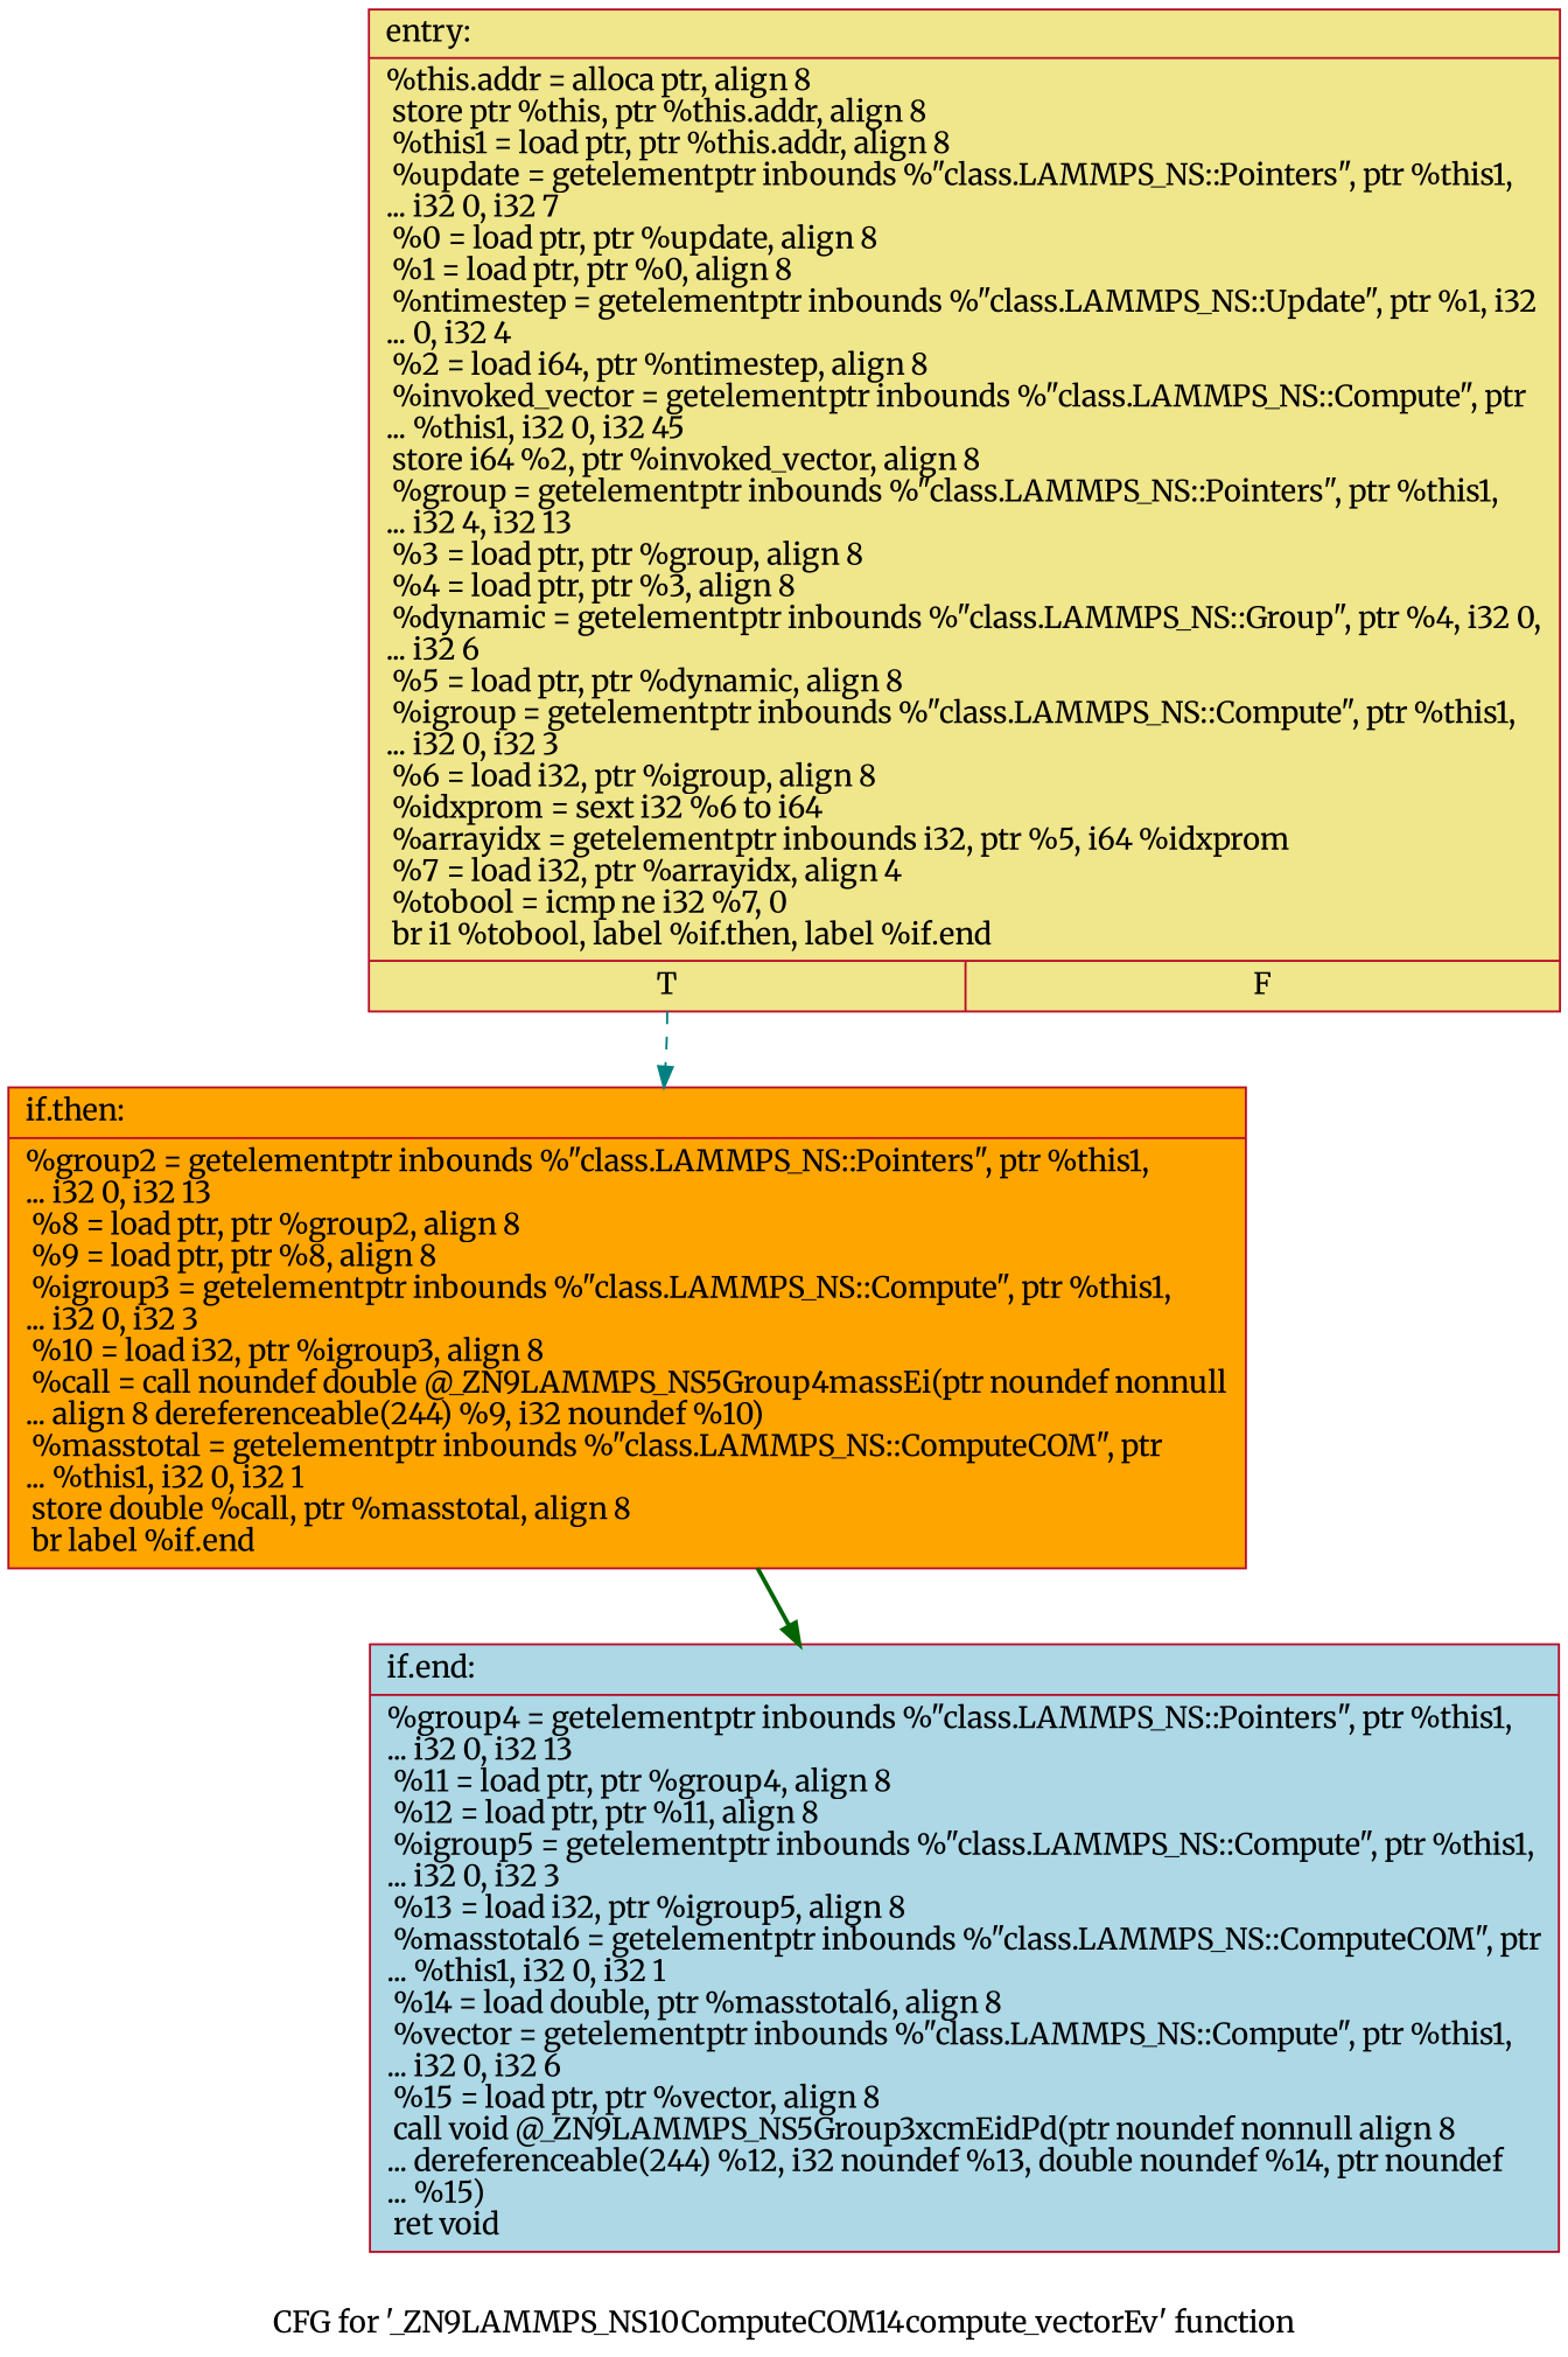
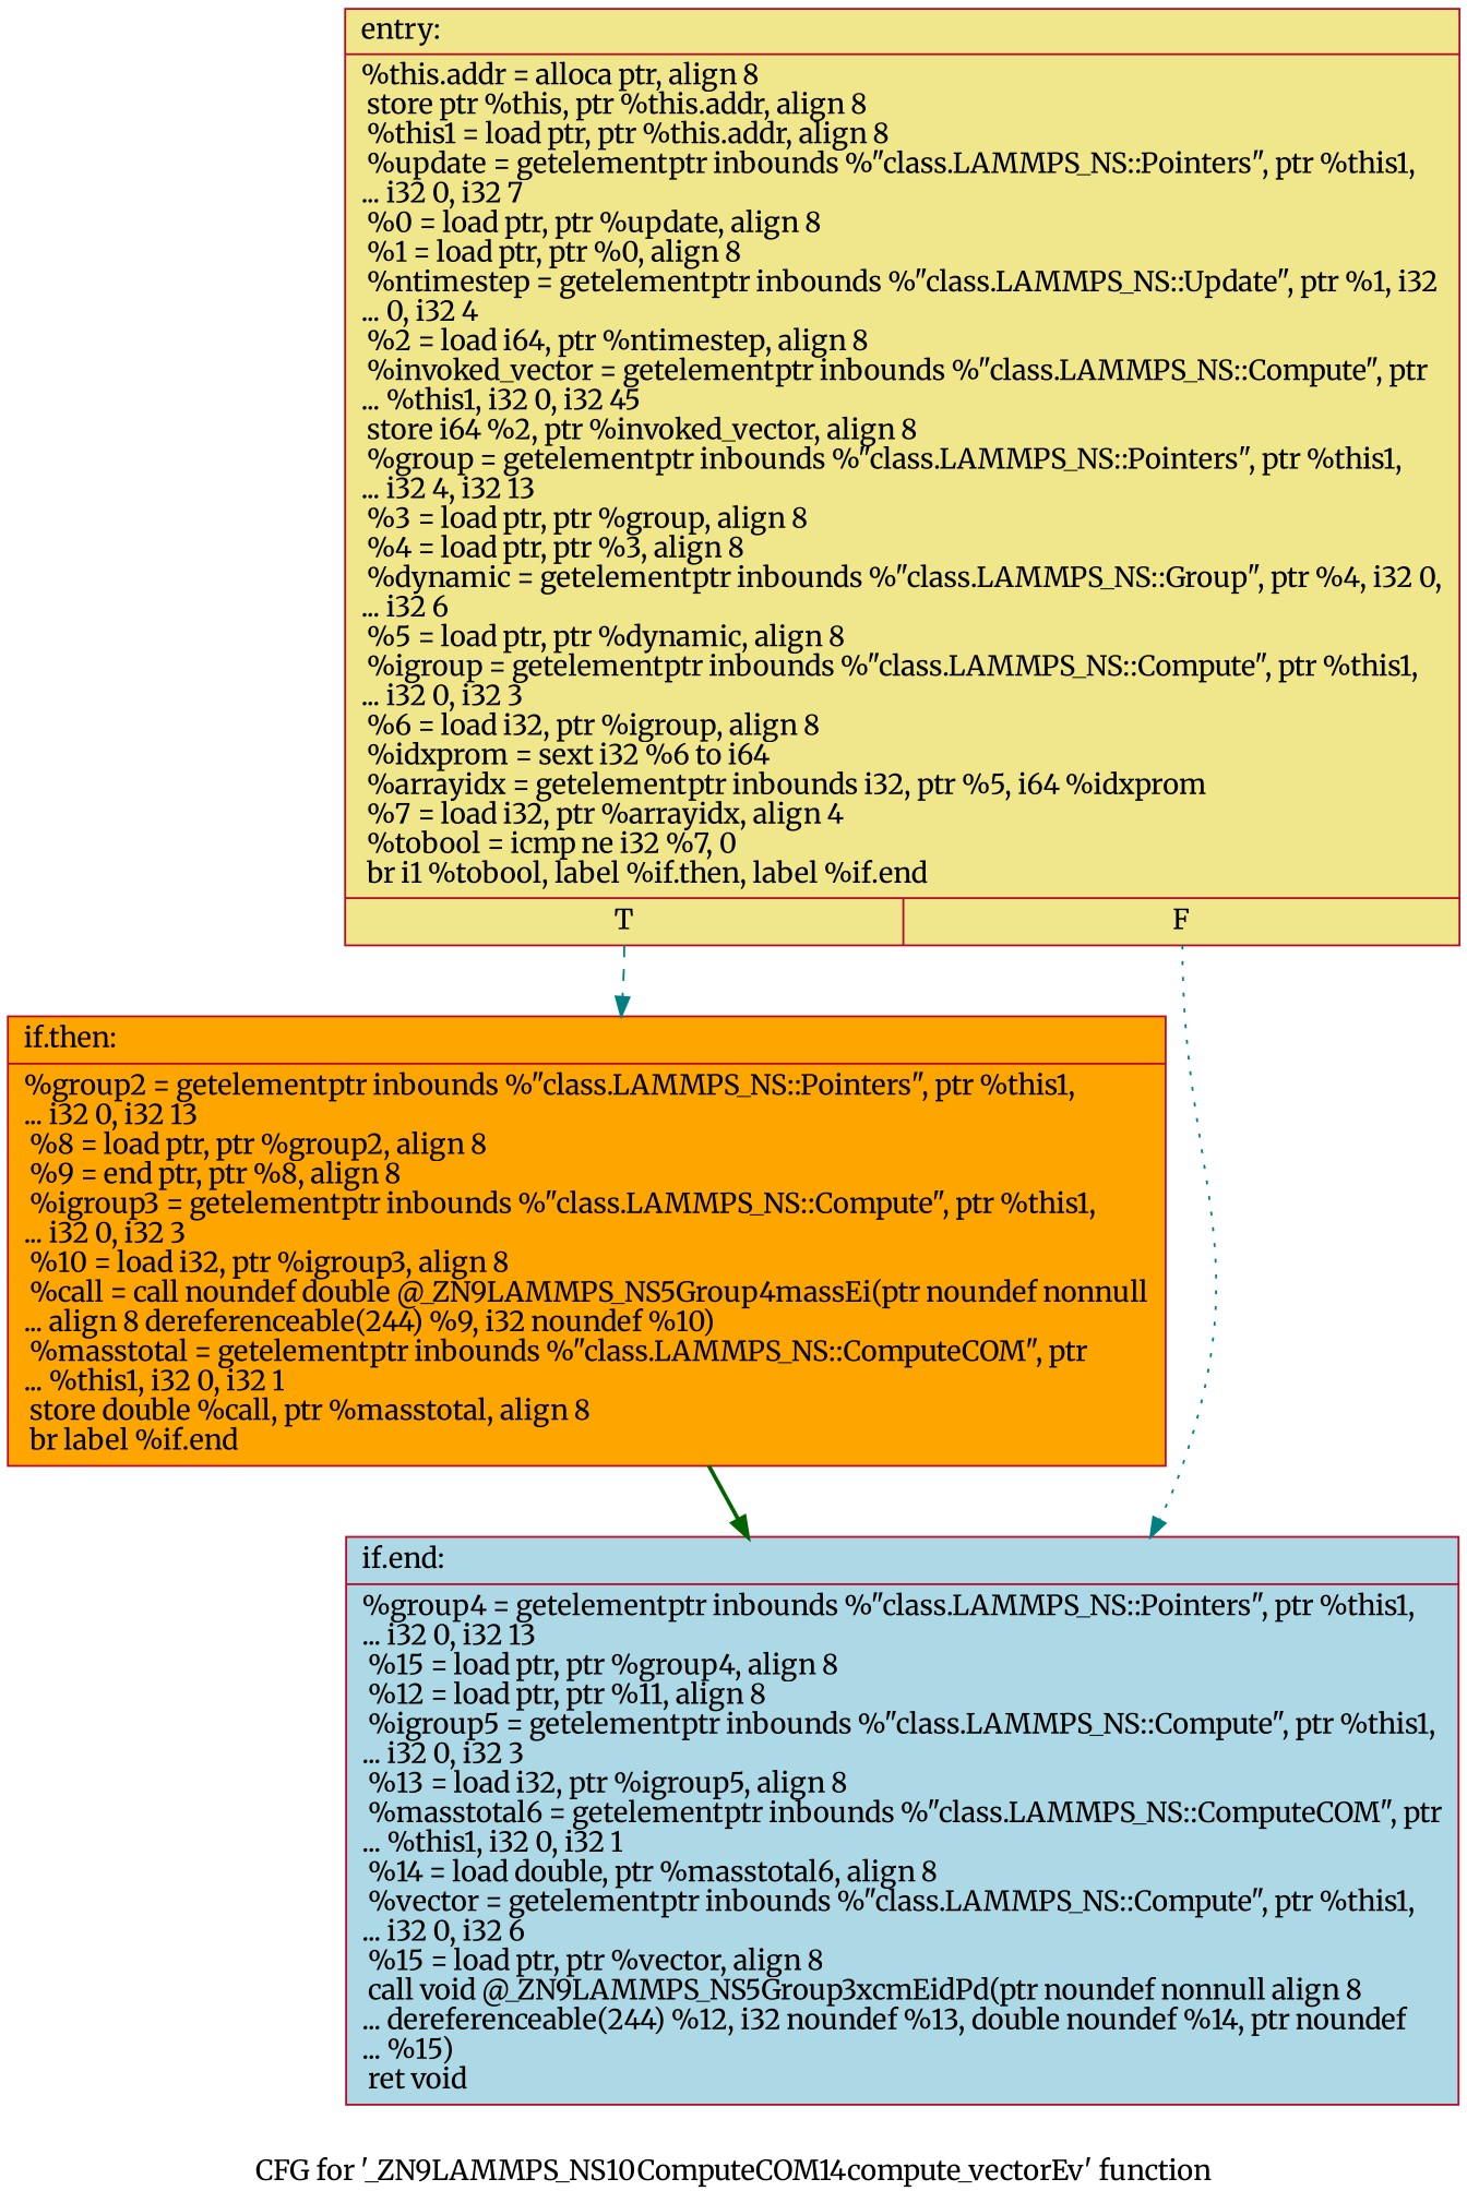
  digraph {
    fontname=Merriweather
    label="CFG for '_ZN9LAMMPS_NS10ComputeCOM14compute_vectorEv' function"
    node [color="#b70d28ff" fontname=Merriweather shape=record style=filled]
    edge [color=teal fontname=Merriweather]
    n1 [fillcolor=khaki label="{entry:\l|  %this.addr = alloca ptr, align 8\l  store ptr %this, ptr %this.addr, align 8\l  %this1 = load ptr, ptr %this.addr, align 8\l  %update = getelementptr inbounds %\"class.LAMMPS_NS::Pointers\", ptr %this1,\l... i32 0, i32 7\l  %0 = load ptr, ptr %update, align 8\l  %1 = load ptr, ptr %0, align 8\l  %ntimestep = getelementptr inbounds %\"class.LAMMPS_NS::Update\", ptr %1, i32\l... 0, i32 4\l  %2 = load i64, ptr %ntimestep, align 8\l  %invoked_vector = getelementptr inbounds %\"class.LAMMPS_NS::Compute\", ptr\l... %this1, i32 0, i32 45\l  store i64 %2, ptr %invoked_vector, align 8\l  %group = getelementptr inbounds %\"class.LAMMPS_NS::Pointers\", ptr %this1,\l... i32 4, i32 13\l  %3 = load ptr, ptr %group, align 8\l  %4 = load ptr, ptr %3, align 8\l  %dynamic = getelementptr inbounds %\"class.LAMMPS_NS::Group\", ptr %4, i32 0,\l... i32 6\l  %5 = load ptr, ptr %dynamic, align 8\l  %igroup = getelementptr inbounds %\"class.LAMMPS_NS::Compute\", ptr %this1,\l... i32 0, i32 3\l  %6 = load i32, ptr %igroup, align 8\l  %idxprom = sext i32 %6 to i64\l  %arrayidx = getelementptr inbounds i32, ptr %5, i64 %idxprom\l  %7 = load i32, ptr %arrayidx, align 4\l  %tobool = icmp ne i32 %7, 0\l  br i1 %tobool, label %if.then, label %if.end\l|{<s0>T|<s1>F}}"]
-   n2 [fillcolor=orange label="{if.then:\l|  %group2 = getelementptr inbounds %\"class.LAMMPS_NS::Pointers\", ptr %this1,\l... i32 0, i32 13\l  %8 = load ptr, ptr %group2, align 8\l  %9 = load ptr, ptr %8, align 8\l  %igroup3 = getelementptr inbounds %\"class.LAMMPS_NS::Compute\", ptr %this1,\l... i32 0, i32 3\l  %10 = load i32, ptr %igroup3, align 8\l  %call = call noundef double @_ZN9LAMMPS_NS5Group4massEi(ptr noundef nonnull\l... align 8 dereferenceable(244) %9, i32 noundef %10)\l  %masstotal = getelementptr inbounds %\"class.LAMMPS_NS::ComputeCOM\", ptr\l... %this1, i32 0, i32 1\l  store double %call, ptr %masstotal, align 8\l  br label %if.end\l}"]
-   n3 [fillcolor=lightblue label="{if.end:\l|  %group4 = getelementptr inbounds %\"class.LAMMPS_NS::Pointers\", ptr %this1,\l... i32 0, i32 13\l  %11 = load ptr, ptr %group4, align 8\l  %12 = load ptr, ptr %11, align 8\l  %igroup5 = getelementptr inbounds %\"class.LAMMPS_NS::Compute\", ptr %this1,\l... i32 0, i32 3\l  %13 = load i32, ptr %igroup5, align 8\l  %masstotal6 = getelementptr inbounds %\"class.LAMMPS_NS::ComputeCOM\", ptr\l... %this1, i32 0, i32 1\l  %14 = load double, ptr %masstotal6, align 8\l  %vector = getelementptr inbounds %\"class.LAMMPS_NS::Compute\", ptr %this1,\l... i32 0, i32 6\l  %15 = load ptr, ptr %vector, align 8\l  call void @_ZN9LAMMPS_NS5Group3xcmEidPd(ptr noundef nonnull align 8\l... dereferenceable(244) %12, i32 noundef %13, double noundef %14, ptr noundef\l... %15)\l  ret void\l}"]
+   n2 [fillcolor=orange label="{if.then:\l|  %group2 = getelementptr inbounds %\"class.LAMMPS_NS::Pointers\", ptr %this1,\l... i32 0, i32 13\l  %8 = load ptr, ptr %group2, align 8\l  %9 = end ptr, ptr %8, align 8\l  %igroup3 = getelementptr inbounds %\"class.LAMMPS_NS::Compute\", ptr %this1,\l... i32 0, i32 3\l  %10 = load i32, ptr %igroup3, align 8\l  %call = call noundef double @_ZN9LAMMPS_NS5Group4massEi(ptr noundef nonnull\l... align 8 dereferenceable(244) %9, i32 noundef %10)\l  %masstotal = getelementptr inbounds %\"class.LAMMPS_NS::ComputeCOM\", ptr\l... %this1, i32 0, i32 1\l  store double %call, ptr %masstotal, align 8\l  br label %if.end\l}"]
+   n3 [fillcolor=lightblue label="{if.end:\l|  %group4 = getelementptr inbounds %\"class.LAMMPS_NS::Pointers\", ptr %this1,\l... i32 0, i32 13\l  %15 = load ptr, ptr %group4, align 8\l  %12 = load ptr, ptr %11, align 8\l  %igroup5 = getelementptr inbounds %\"class.LAMMPS_NS::Compute\", ptr %this1,\l... i32 0, i32 3\l  %13 = load i32, ptr %igroup5, align 8\l  %masstotal6 = getelementptr inbounds %\"class.LAMMPS_NS::ComputeCOM\", ptr\l... %this1, i32 0, i32 1\l  %14 = load double, ptr %masstotal6, align 8\l  %vector = getelementptr inbounds %\"class.LAMMPS_NS::Compute\", ptr %this1,\l... i32 0, i32 6\l  %15 = load ptr, ptr %vector, align 8\l  call void @_ZN9LAMMPS_NS5Group3xcmEidPd(ptr noundef nonnull align 8\l... dereferenceable(244) %12, i32 noundef %13, double noundef %14, ptr noundef\l... %15)\l  ret void\l}"]
    n1 -> n2 [style=dashed tailport=s0]
+   n1 -> n3 [style=dotted tailport=s1]
    n2 -> n3 [color=darkgreen style=bold]
  }
